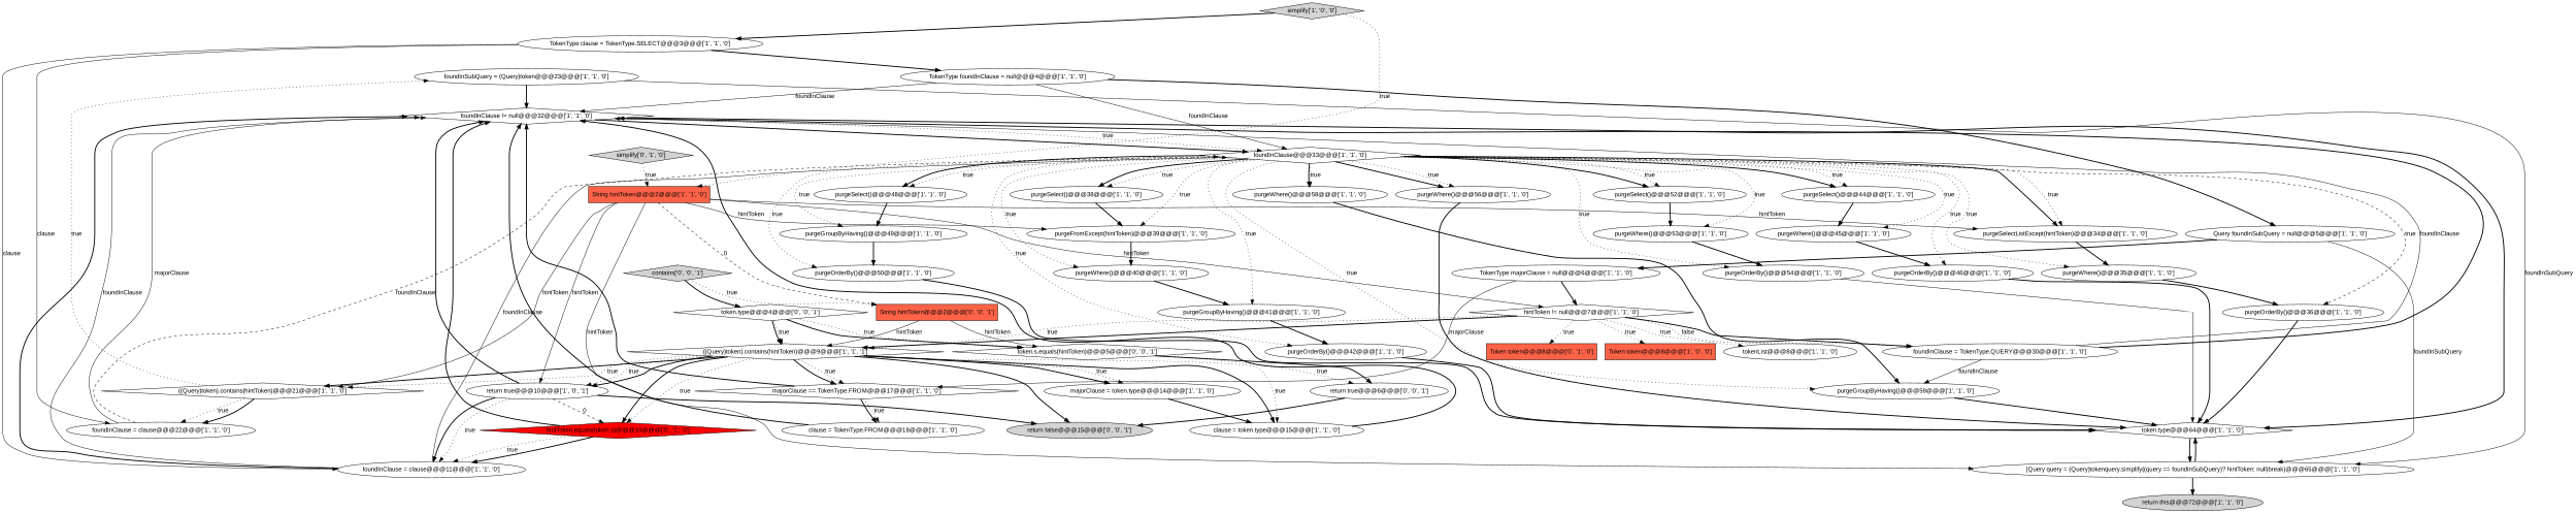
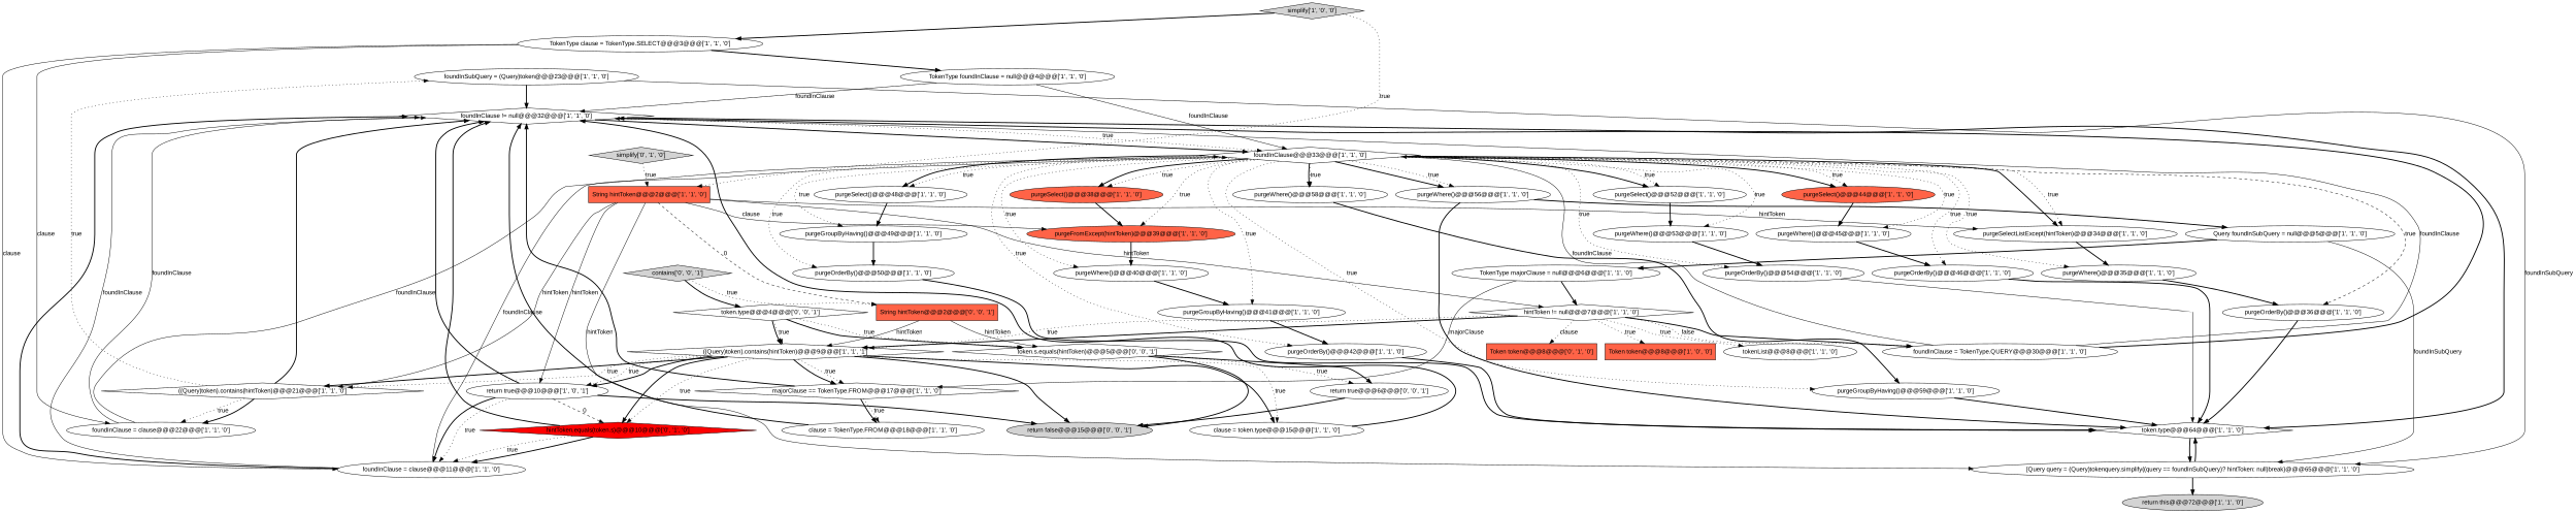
  digraph {
    fontname="Liberation Sans"
    node [fillcolor=white fontname="Liberation Sans" shape=ellipse style=filled]
    edge [fontname="Liberation Sans" style=bold]
-   n1 [label="purgeSelect()@@@44@@@['1', '1', '0']"]
+   n1 [fillcolor=tomato label="purgeSelect()@@@44@@@['1', '1', '0']"]
    n2 [label="purgeWhere()@@@45@@@['1', '1', '0']"]
    n3 [label="purgeOrderBy()@@@46@@@['1', '1', '0']"]
    n4 [label="purgeGroupByHaving()@@@59@@@['1', '1', '0']"]
    n5 [label="token.type@@@64@@@['1', '1', '0']" shape=diamond]
    n6 [label="{Query query = (Query)tokenquery.simplify((query == foundInSubQuery)? hintToken: null)break}@@@65@@@['1', '1', '0']"]
    n7 [label="((Query)token).contains(hintToken)@@@21@@@['1', '1', '0']" shape=diamond]
    n8 [label="foundInSubQuery = (Query)token@@@23@@@['1', '1', '0']"]
    n9 [label="foundInClause = clause@@@22@@@['1', '1', '0']"]
    n10 [label="foundInClause != null@@@32@@@['1', '1', '0']" shape=diamond]
    n11 [label="foundInClause@@@33@@@['1', '1', '0']" shape=diamond]
    n12 [fillcolor=lightgray label="simplify['1', '0', '0']" shape=diamond]
    n13 [fillcolor=tomato label="String hintToken@@@2@@@['1', '1', '0']" shape=box]
    n14 [label="TokenType clause = TokenType.SELECT@@@3@@@['1', '1', '0']"]
-   n15 [label="purgeFromExcept(hintToken)@@@39@@@['1', '1', '0']"]
+   n15 [fillcolor=tomato label="purgeFromExcept(hintToken)@@@39@@@['1', '1', '0']"]
    n16 [label="purgeSelectListExcept(hintToken)@@@34@@@['1', '1', '0']"]
    n17 [fillcolor=tomato label="String hintToken@@@2@@@['0', '0', '1']" shape=box]
    n18 [label="hintToken != null@@@7@@@['1', '1', '0']" shape=diamond]
    n19 [label="return true@@@10@@@['1', '0', '1']"]
    n20 [label="TokenType foundInClause = null@@@4@@@['1', '1', '0']"]
    n21 [label="foundInClause = clause@@@11@@@['1', '1', '0']"]
    n22 [label="token.s.equals(hintToken)@@@5@@@['0', '0', '1']" shape=diamond]
    n23 [label="return true@@@6@@@['0', '0', '1']"]
    n24 [fillcolor=lightgray label="return false@@@15@@@['0', '0', '1']"]
    n25 [label="purgeWhere()@@@40@@@['1', '1', '0']"]
    n26 [label="purgeGroupByHaving()@@@41@@@['1', '1', '0']"]
    n27 [label="purgeWhere()@@@35@@@['1', '1', '0']"]
    n28 [label="purgeOrderBy()@@@36@@@['1', '1', '0']"]
    n29 [fillcolor=lightgray label="contains['0', '0', '1']" shape=diamond]
    n30 [label="token.type@@@4@@@['0', '0', '1']" shape=diamond]
    n31 [label="((Query)token).contains(hintToken)@@@9@@@['1', '1', '1']" shape=diamond]
    n32 [label="majorClause == TokenType.FROM@@@17@@@['1', '1', '0']" shape=diamond]
    n33 [label="clause = TokenType.FROM@@@18@@@['1', '1', '0']"]
    n34 [label="clause = token.type@@@15@@@['1', '1', '0']"]
    n35 [label="Query foundInSubQuery = null@@@5@@@['1', '1', '0']"]
    n36 [label="purgeSelect()@@@52@@@['1', '1', '0']"]
    n37 [label="purgeWhere()@@@53@@@['1', '1', '0']"]
    n38 [label="purgeSelect()@@@48@@@['1', '1', '0']"]
-   n39 [label="purgeSelect()@@@38@@@['1', '1', '0']"]
+   n39 [fillcolor=tomato label="purgeSelect()@@@38@@@['1', '1', '0']"]
    n40 [label="purgeWhere()@@@56@@@['1', '1', '0']"]
    n41 [label="purgeOrderBy()@@@42@@@['1', '1', '0']"]
    n42 [label="purgeOrderBy()@@@54@@@['1', '1', '0']"]
    n43 [label="purgeWhere()@@@58@@@['1', '1', '0']"]
    n44 [label="purgeOrderBy()@@@50@@@['1', '1', '0']"]
    n45 [label="purgeGroupByHaving()@@@49@@@['1', '1', '0']"]
    n46 [label="TokenType majorClause = null@@@6@@@['1', '1', '0']"]
    n47 [fillcolor=lightgray label="return this@@@72@@@['1', '1', '0']"]
    n48 [fillcolor=tomato label="Token token@@@8@@@['0', '1', '0']" shape=box]
    n49 [fillcolor=tomato label="Token token@@@8@@@['1', '0', '0']" shape=box]
    n50 [label="foundInClause = TokenType.QUERY@@@30@@@['1', '1', '0']"]
    n51 [label="tokenList@@@8@@@['1', '1', '0']"]
    n52 [fillcolor=red label="hintToken.equals(token.s)@@@10@@@['0', '1', '0']" shape=diamond]
-   n53 [label="majorClause = token.type@@@14@@@['1', '1', '0']"]
    n54 [fillcolor=lightgray label="simplify['0', '1', '0']" shape=diamond]
    n1 -> n2
    n2 -> n3
    n3 -> n5
    n4 -> n5
    n5 -> n6
    n6 -> n5
    n6 -> n47
    n7 -> n8 [label=true style=dotted]
    n7 -> n9 [label=true style=dotted]
    n7 -> n9
+   n7 -> n10
    n8 -> n6 [label=foundInSubQuery style=solid]
    n8 -> n10
-   n9 -> n10 [label=majorClause style=solid]
-   n9 -> n11 [label=foundInClause style=dashed]
+   n9 -> n10 [label=foundInClause style=solid]
+   n9 -> n11 [label=foundInClause style=solid]
    n10 -> n5
    n10 -> n11 [label=true style=dotted]
    n10 -> n11
    n11 -> n1 [label=true style=dotted]
    n11 -> n1
    n11 -> n2 [label=true style=dotted]
    n11 -> n3 [label=true style=dotted]
    n11 -> n4 [label=true style=dotted]
    n11 -> n15 [label=true style=dotted]
    n11 -> n16 [label=true style=dotted]
    n11 -> n16
    n11 -> n25 [label=true style=dotted]
    n11 -> n26 [label=true style=dotted]
    n11 -> n27 [label=true style=dotted]
    n11 -> n28 [label=true style=dashed]
    n11 -> n36 [label=true style=dotted]
    n11 -> n36
    n11 -> n37 [label=true style=dotted]
    n11 -> n38
    n11 -> n38 [label=true style=dotted]
    n11 -> n39 [label=true style=dotted]
    n11 -> n39
    n11 -> n40 [label=true style=dotted]
    n11 -> n40
    n11 -> n41 [label=true style=dotted]
    n11 -> n42 [label=true style=dotted]
    n11 -> n43 [label=true style=dotted]
    n11 -> n43
    n11 -> n44 [label=true style=dotted]
    n11 -> n45 [label=true style=dotted]
    n12 -> n13 [label=true style=dotted]
    n12 -> n14
    n13 -> n6 [label=hintToken style=solid]
    n13 -> n7 [label=hintToken style=solid]
-   n13 -> n15 [label=hintToken style=solid]
+   n13 -> n15 [label=clause style=solid]
    n13 -> n16 [label=hintToken style=solid]
    n13 -> n17 [label=0 style=dashed]
    n13 -> n18 [label=hintToken style=solid]
    n13 -> n19 [label=hintToken style=solid]
    n14 -> n9 [label=clause style=solid]
    n14 -> n20
    n14 -> n21 [label=clause style=solid]
    n15 -> n25
    n16 -> n27
    n17 -> n22 [label=hintToken style=solid]
    n17 -> n31 [label=hintToken style=solid]
    n18 -> n31 [label=true style=dotted]
    n18 -> n31
-   n18 -> n48 [label=true style=dotted]
+   n18 -> n48 [label=clause style=dotted]
    n18 -> n49 [label=true style=dotted]
    n18 -> n50 [label=false style=dotted]
    n18 -> n50
    n18 -> n51 [label=true style=dotted]
    n19 -> n10
    n19 -> n21 [label=true style=dotted]
    n19 -> n21
    n19 -> n24
    n19 -> n52 [label=0 style=dashed]
    n20 -> n10 [label=foundInClause style=solid]
    n20 -> n11 [label=foundInClause style=solid]
-   n20 -> n35
+   n40 -> n35
    n21 -> n10 [label=foundInClause style=solid]
    n21 -> n10
    n21 -> n11 [label=foundInClause style=solid]
    n22 -> n23
    n22 -> n23 [label=true style=dotted]
+   n22 -> n24
    n23 -> n24
    n25 -> n26
    n26 -> n41
    n27 -> n28
    n28 -> n5
    n29 -> n17 [label=true style=dotted]
    n29 -> n30
    n30 -> n22 [label=true style=dotted]
    n30 -> n22
    n30 -> n31
    n30 -> n31 [label=true style=dotted]
    n31 -> n7 [label=true style=dotted]
    n31 -> n7
    n31 -> n19
    n31 -> n19 [label=true style=dotted]
    n31 -> n24
    n31 -> n32 [label=true style=dotted]
    n31 -> n32
    n31 -> n34 [label=true style=dotted]
    n31 -> n34
    n31 -> n52
    n31 -> n52 [label=true style=dotted]
-   n31 -> n53 [label=true style=dotted]
-   n31 -> n53
    n32 -> n10
    n32 -> n33
    n32 -> n33 [label=true style=dotted]
    n33 -> n10
    n34 -> n10
    n35 -> n6 [label=foundInSubQuery style=solid]
    n35 -> n46
    n36 -> n37
    n37 -> n42
    n38 -> n45
    n39 -> n15
    n40 -> n5
    n41 -> n5
    n42 -> n5 [style=solid]
    n43 -> n4
    n44 -> n5
    n45 -> n44
    n46 -> n18
    n46 -> n32 [label=majorClause style=solid]
    n50 -> n10
    n50 -> n10 [label=foundInClause style=solid]
-   n50 -> n4 [label=foundInClause style=solid]
+   n50 -> n11 [label=foundInClause style=solid]
    n52 -> n10
    n52 -> n21
    n52 -> n21 [label=true style=dotted]
-   n53 -> n34
    n54 -> n13 [label=true style=dotted]
  }
